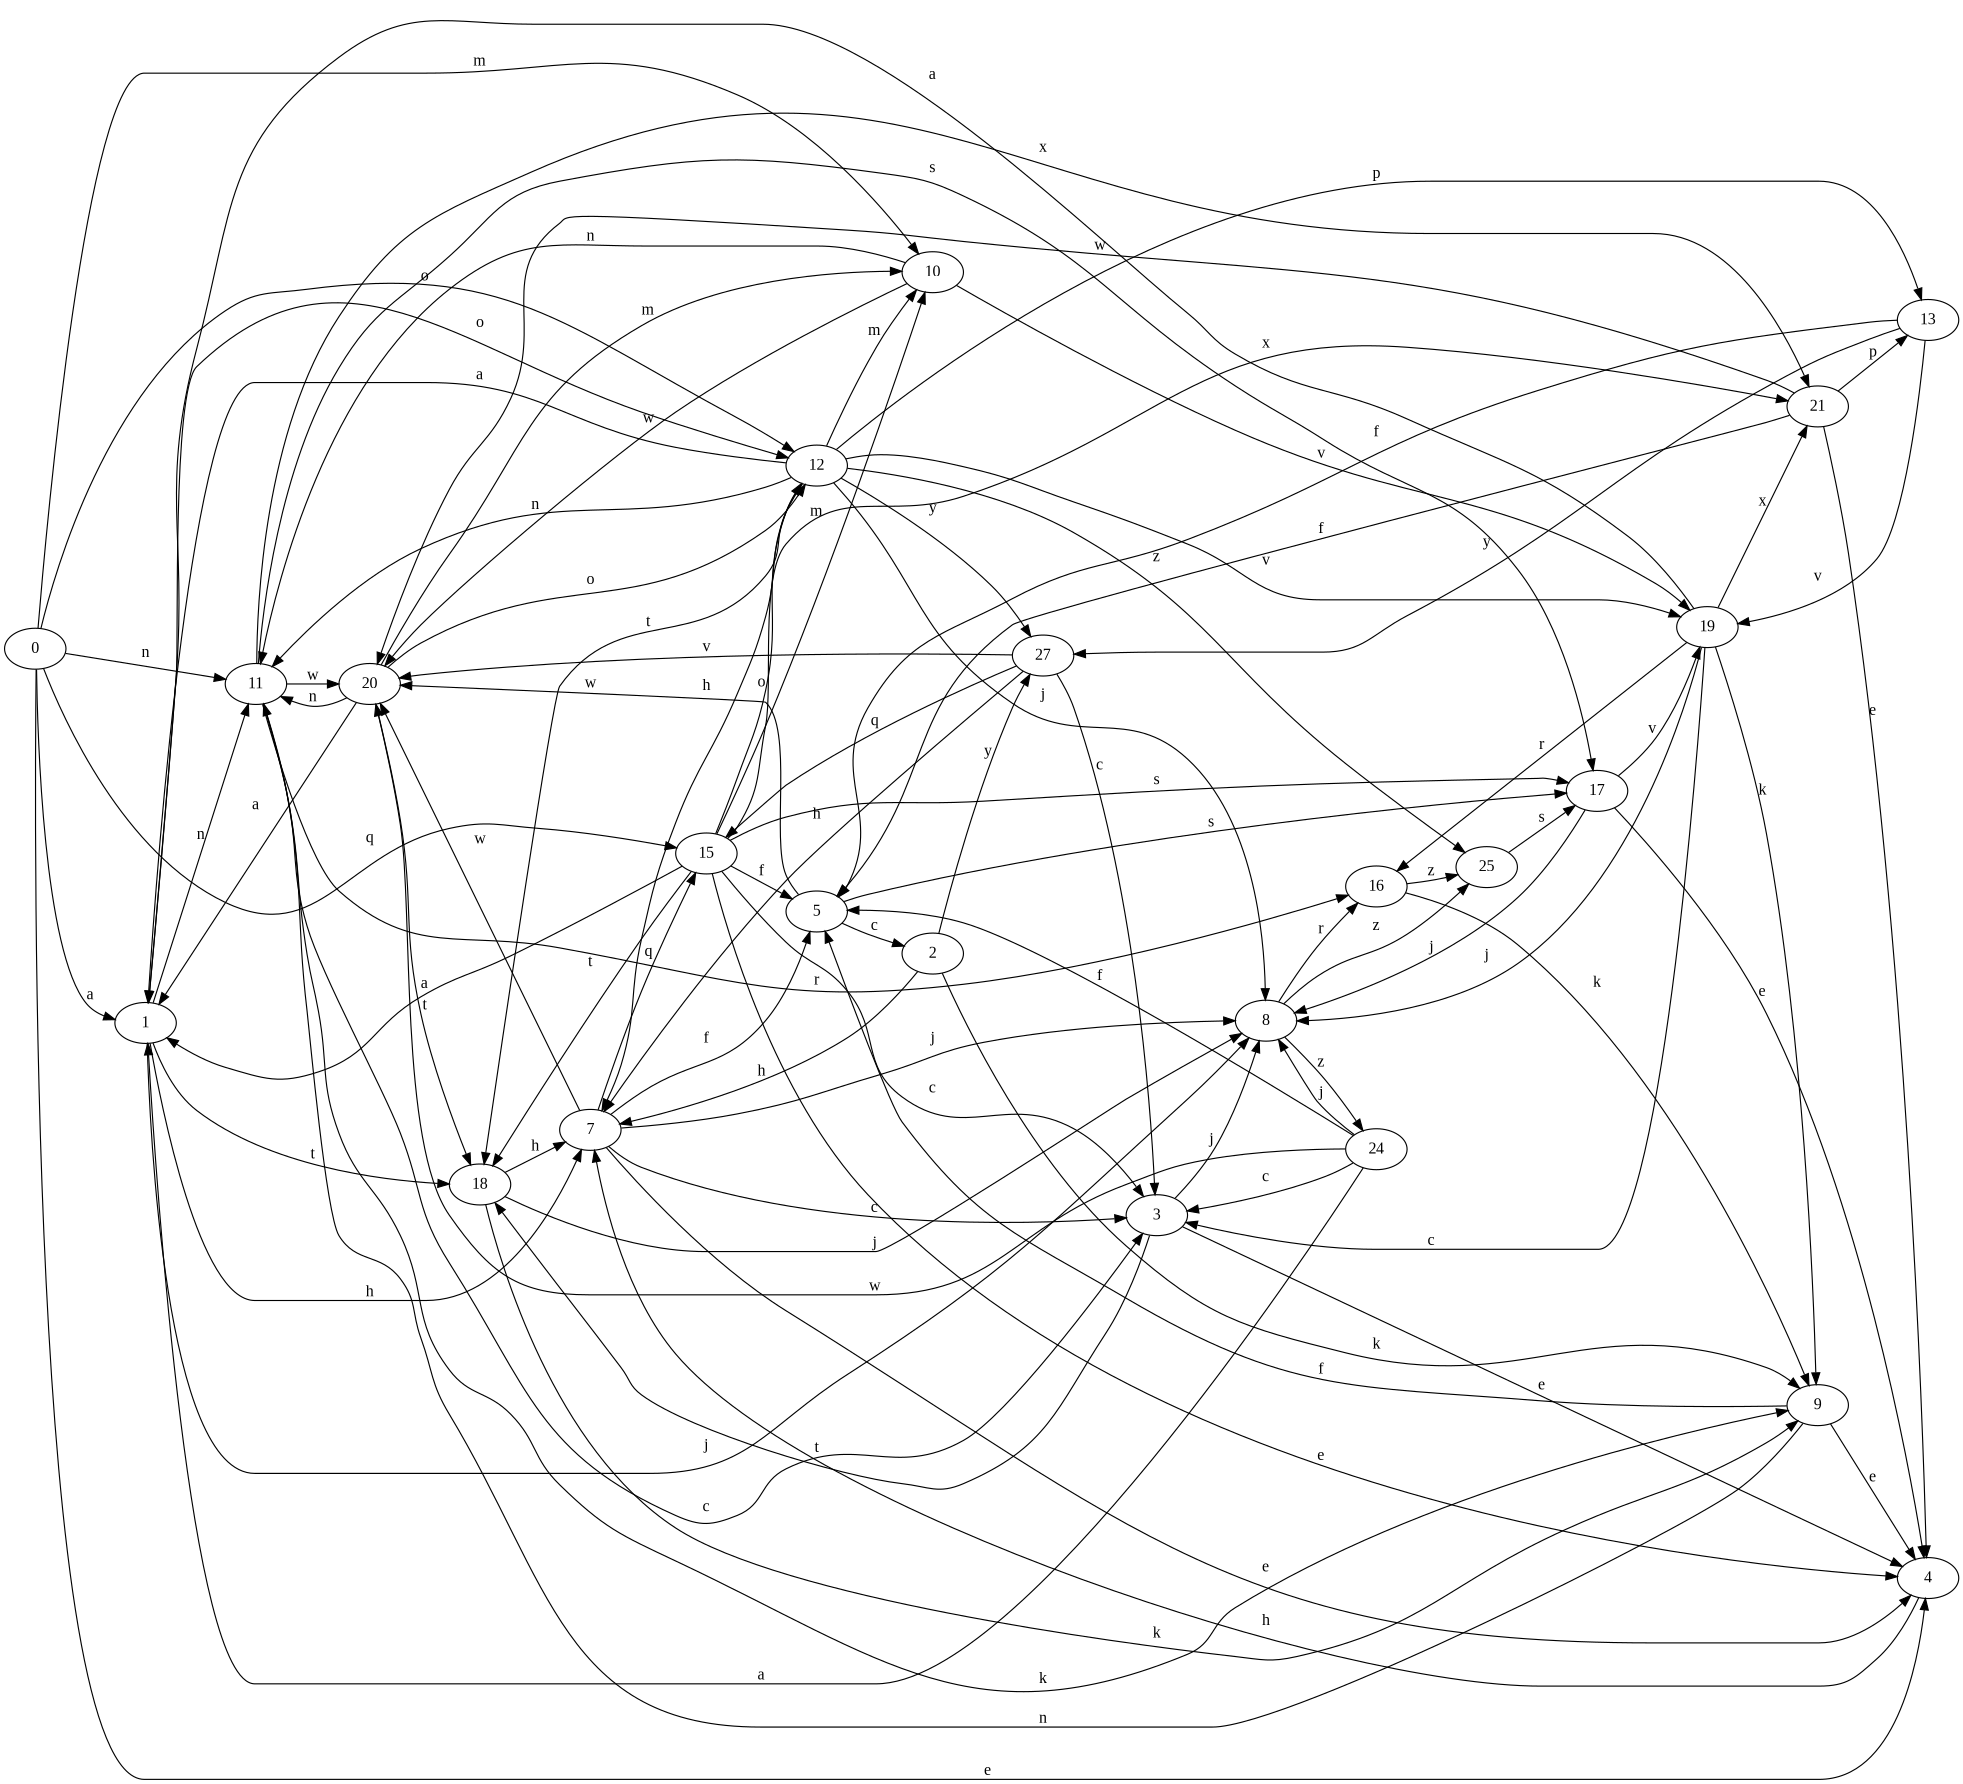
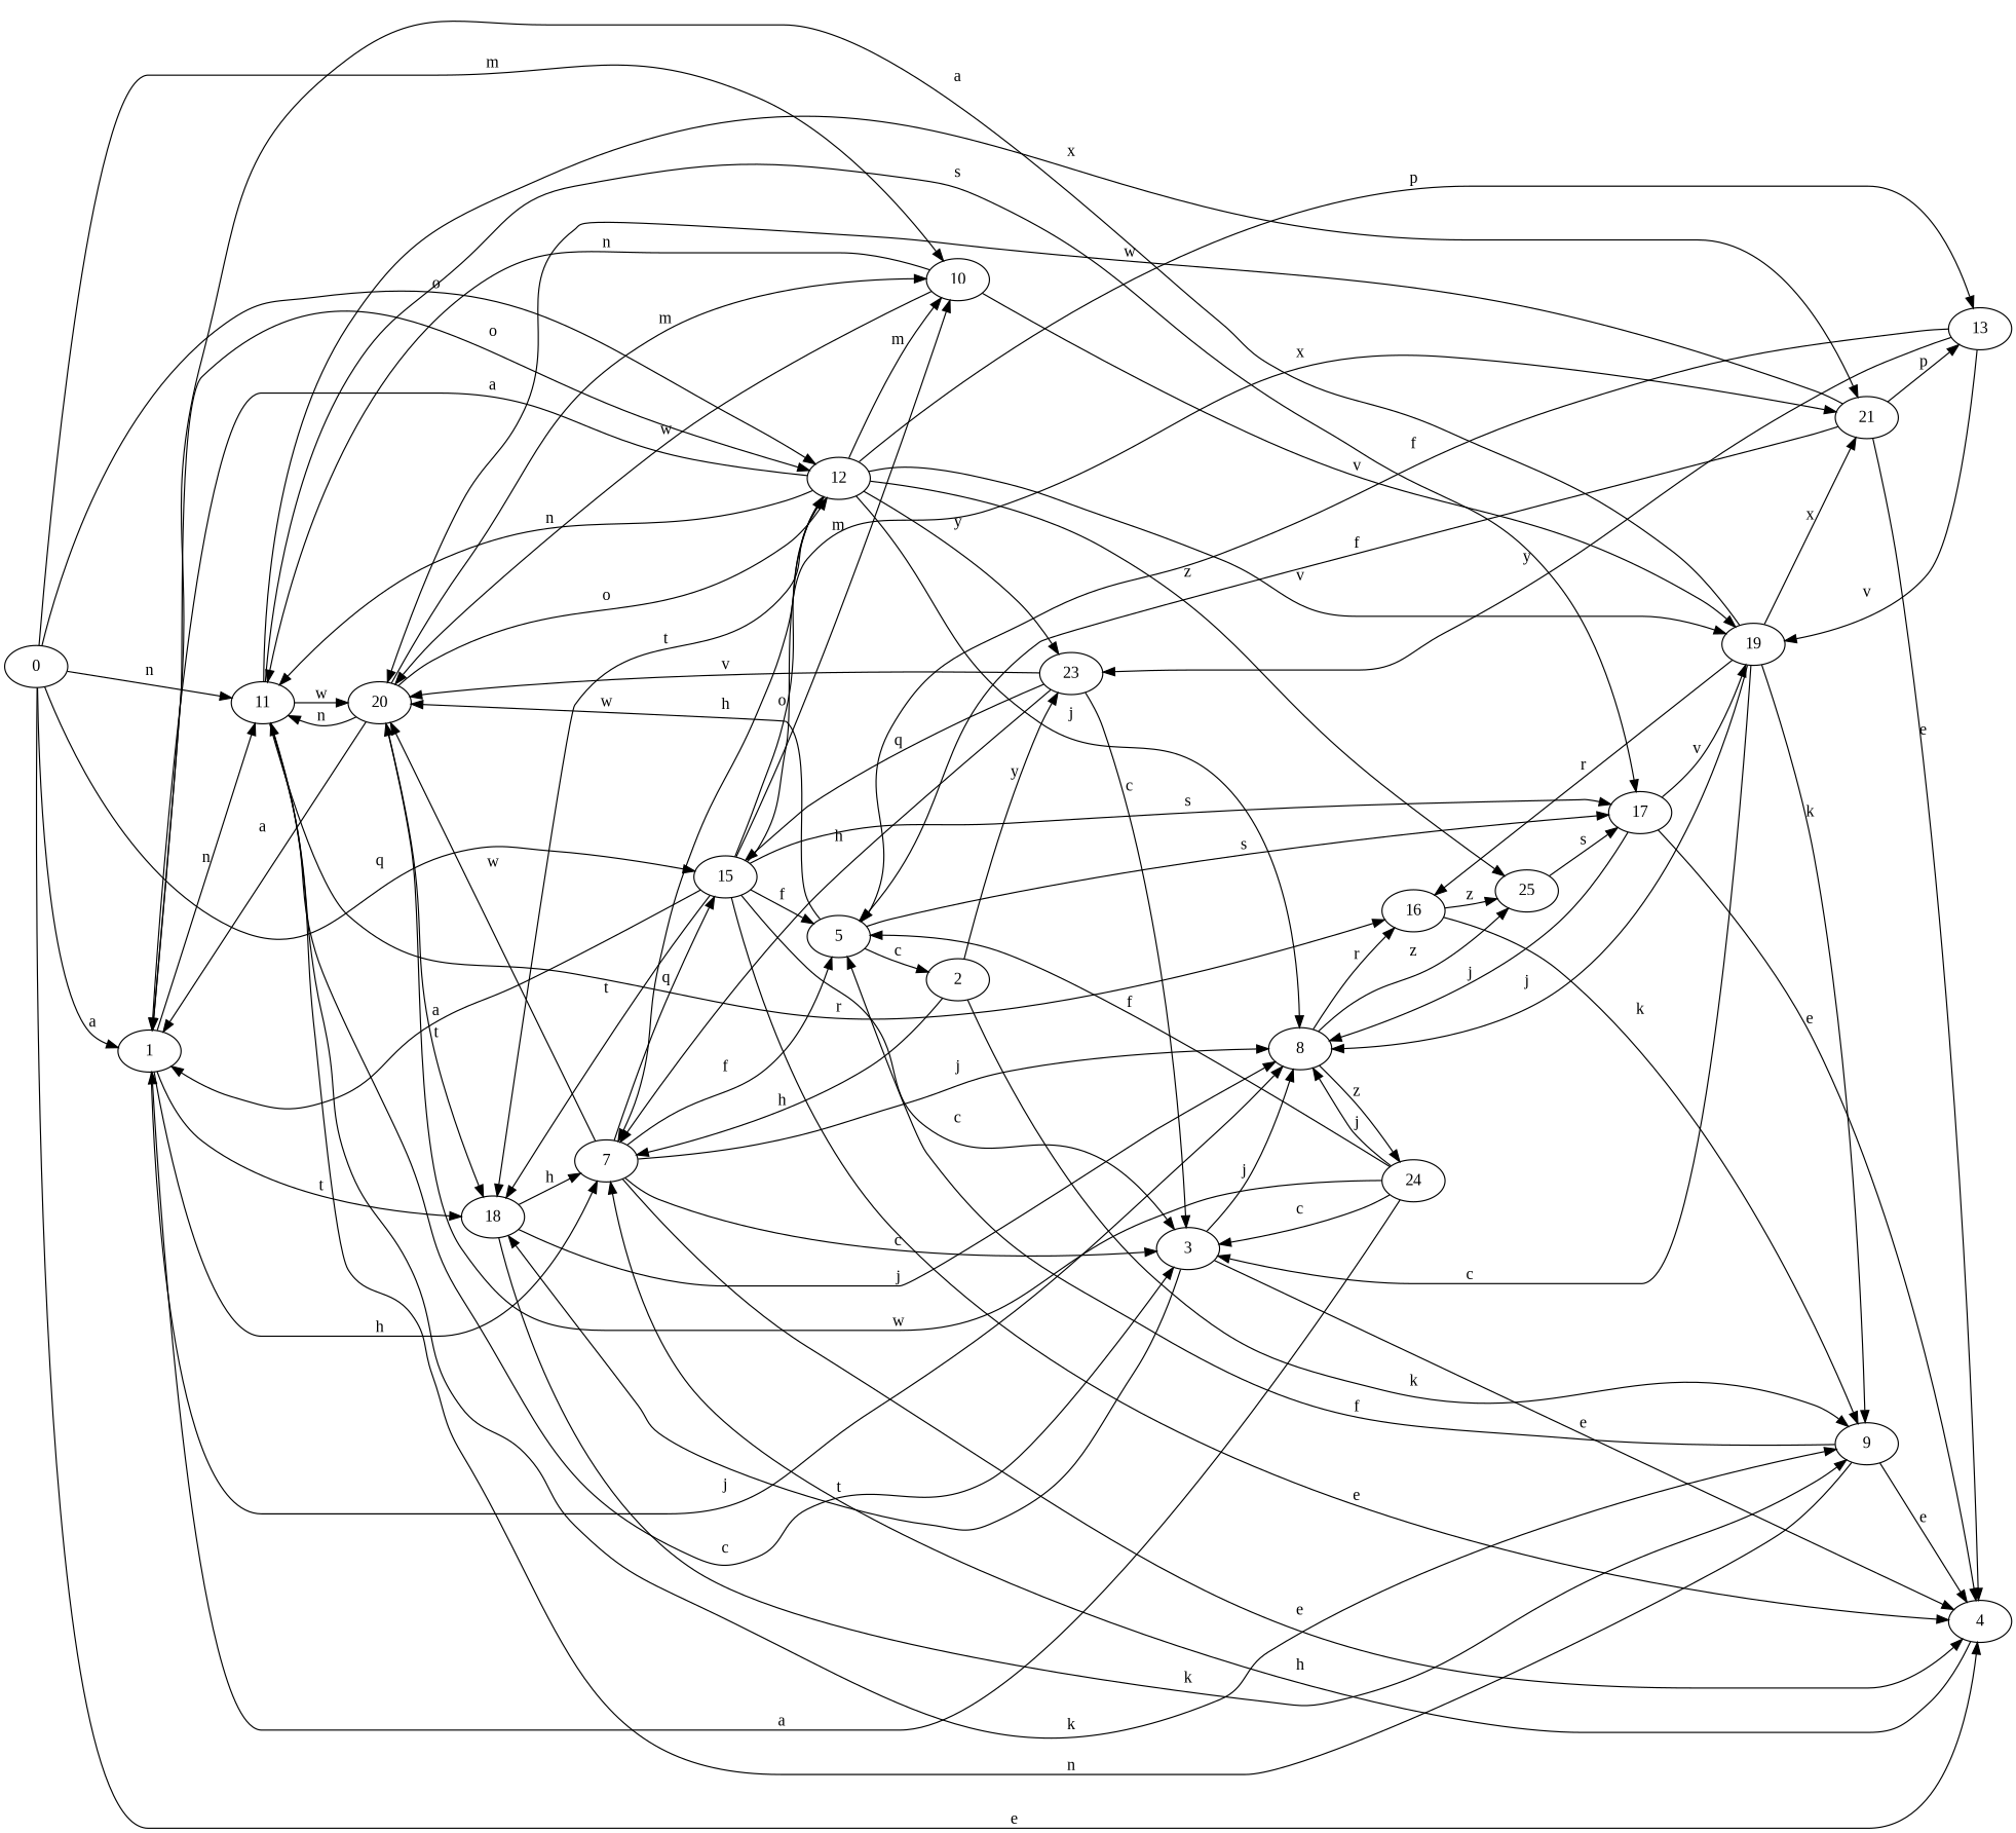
  strict digraph {
    fontname="Liberation Serif"
    rankdir=LR
    node [fontname="Liberation Serif"]
    edge [fontname="Liberation Serif"]
    0
    1
    4
    10
    11
    12
    15
    7
    8
    18
    20
    19
    9
    3
    17
    16
    21
-   23 [label=27]
+   23
    25
    13
    5
    24
    2
    0 -> 1 [label=a]
    0 -> 4 [label=e]
    0 -> 10 [label=m]
    0 -> 11 [label=n]
    0 -> 12 [label=o]
    0 -> 15 [label=q]
    1 -> 11 [label=n]
    1 -> 12 [label=o]
    1 -> 7 [label=h]
    1 -> 8 [label=j]
    1 -> 18 [label=t]
    4 -> 7 [label=h]
    10 -> 11 [label=n]
    10 -> 20 [label=w]
    10 -> 19 [label=v]
    11 -> 20 [label=w]
    11 -> 9 [label=k]
    11 -> 3 [label=c]
    11 -> 17 [label=s]
    11 -> 16 [label=r]
    11 -> 21 [label=x]
    12 -> 1 [label=a]
    12 -> 10 [label=m]
    12 -> 11 [label=n]
    12 -> 7 [label=h]
    12 -> 8 [label=j]
    12 -> 18 [label=t]
    12 -> 19 [label=v]
    12 -> 23 [label=y]
    12 -> 25 [label=z]
    12 -> 13 [label=p]
    15 -> 1 [label=a]
    15 -> 4 [label=e]
    15 -> 10 [label=m]
    15 -> 12 [label=o]
    15 -> 18 [label=t]
    15 -> 3 [label=c]
    15 -> 17 [label=s]
    15 -> 21 [label=x]
    15 -> 5 [label=f]
    7 -> 4 [label=e]
    7 -> 15 [label=q]
    7 -> 8 [label=j]
    7 -> 20 [label=w]
    7 -> 3 [label=c]
    7 -> 5 [label=f]
    8 -> 16 [label=r]
    8 -> 25 [label=z]
    8 -> 24 [label=z]
    18 -> 7 [label=h]
    18 -> 8 [label=j]
    18 -> 9 [label=k]
    20 -> 1 [label=a]
    20 -> 10 [label=m]
    20 -> 11 [label=n]
    20 -> 12 [label=o]
    20 -> 18 [label=t]
    19 -> 1 [label=a]
    19 -> 8 [label=j]
    19 -> 9 [label=k]
    19 -> 3 [label=c]
    19 -> 16 [label=r]
    19 -> 21 [label=x]
    9 -> 4 [label=e]
    9 -> 11 [label=n]
    9 -> 5 [label=f]
    3 -> 4 [label=e]
    3 -> 8 [label=j]
    3 -> 18 [label=t]
    17 -> 4 [label=e]
    17 -> 8 [label=j]
    17 -> 19 [label=v]
    16 -> 9 [label=k]
    16 -> 25 [label=z]
    21 -> 4 [label=e]
    21 -> 20 [label=w]
    21 -> 13 [label=p]
    21 -> 5 [label=f]
    23 -> 15 [label=q]
    23 -> 7 [label=h]
    23 -> 20 [label=v]
    23 -> 3 [label=c]
    25 -> 17 [label=s]
    13 -> 19 [label=v]
    13 -> 23 [label=y]
    13 -> 5 [label=f]
    5 -> 20 [label=w]
    5 -> 17 [label=s]
    5 -> 2 [label=c]
    24 -> 1 [label=a]
    24 -> 8 [label=j]
    24 -> 20 [label=w]
    24 -> 3 [label=c]
    24 -> 5 [label=f]
    2 -> 7 [label=h]
    2 -> 9 [label=k]
    2 -> 23 [label=y]
  }
